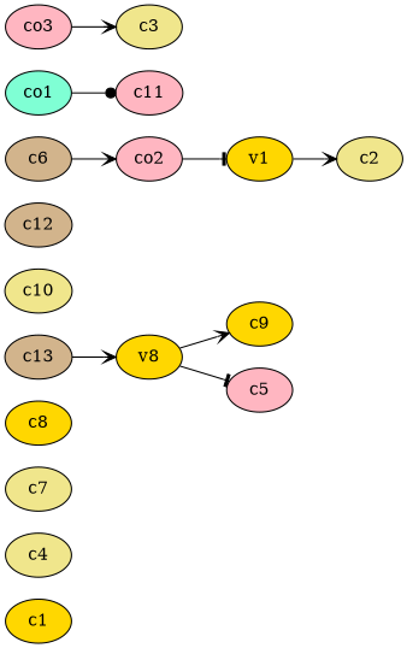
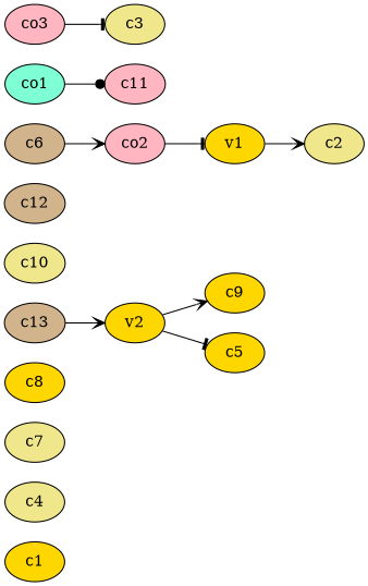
  strict digraph {
    fontname="DejaVu Serif"
    rankdir=LR
    node [fillcolor=gold fontname="DejaVu Serif" style=filled]
    edge [arrowhead=vee fontname="DejaVu Serif" weight=1]
    c1
    c4 [fillcolor=khaki]
    c7 [fillcolor=khaki]
    c8
    c9
-   v2 [label=v8]
-   c5 [fillcolor=lightpink]
+   v2
+   c5
    c10 [fillcolor=khaki]
    c12 [fillcolor=tan]
    c13 [fillcolor=tan]
    v1
    c2 [fillcolor=khaki]
    co1 [fillcolor=aquamarine]
    c11 [fillcolor=lightpink]
    co2 [fillcolor=lightpink]
    c6 [fillcolor=tan]
    co3 [fillcolor=lightpink]
    c3 [fillcolor=khaki]
    v2 -> c9
    v2 -> c5 [arrowhead=tee]
    c13 -> v2
    v1 -> c2
    co1 -> c11 [arrowhead=dot]
    co2 -> v1 [arrowhead=tee]
    c6 -> co2
-   co3 -> c3
+   co3 -> c3 [arrowhead=tee]
  }
